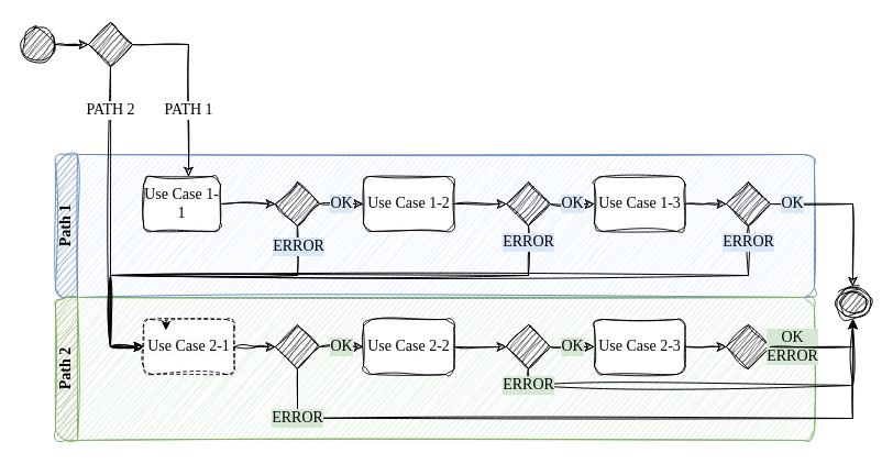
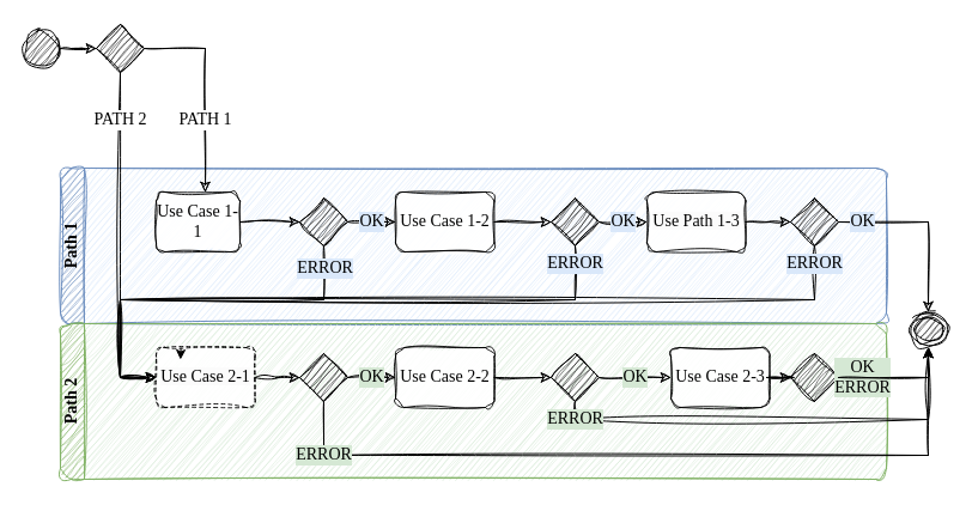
  <mxCell id="0" />
  <mxCell id="1" parent="0" />
  <mxCell id="2" value="Path 1" style="swimlane;startSize=20;horizontal=0;html=1;whiteSpace=wrap;fillColor=#6c8ebf;strokeColor=#6c8ebf;swimlaneFillColor=#dae8fa;sketch=1;curveFitting=1;jiggle=2;rounded=1;fontFamily=Just Another Hand;fontSource=https%3A%2F%2Ffonts.googleapis.com%2Fcss%3Ffamily%3DJust%2BAnother%2BHand;fontSize=14;" parent="1" vertex="1"><mxGeometry x="50" y="140" width="690" height="130" as="geometry"><mxRectangle x="170" y="140" width="40" height="70" as="alternateBounds" /></mxGeometry></mxCell>
  <mxCell id="3" value="Use Case 1-1" style="rounded=1;whiteSpace=wrap;html=1;opacity=90;sketch=1;curveFitting=1;jiggle=2;fontFamily=Just Another Hand;fontSource=https%3A%2F%2Ffonts.googleapis.com%2Fcss%3Ffamily%3DJust%2BAnother%2BHand;fontSize=14;" parent="2" vertex="1"><mxGeometry x="80" y="20" width="70" height="50" as="geometry" /></mxCell>
  <mxCell id="4" value="Use Case 1-2" style="rounded=1;whiteSpace=wrap;html=1;opacity=90;sketch=1;curveFitting=1;jiggle=2;fontFamily=Just Another Hand;fontSource=https%3A%2F%2Ffonts.googleapis.com%2Fcss%3Ffamily%3DJust%2BAnother%2BHand;fontSize=14;" parent="2" vertex="1"><mxGeometry x="280" y="20" width="82.5" height="50" as="geometry" /></mxCell>
  <mxCell id="5" value="OK" style="edgeStyle=orthogonalEdgeStyle;rounded=0;orthogonalLoop=1;jettySize=auto;html=1;labelBackgroundColor=#DAE8FA;sketch=1;curveFitting=1;jiggle=2;fontFamily=Just Another Hand;fontSource=https%3A%2F%2Ffonts.googleapis.com%2Fcss%3Ffamily%3DJust%2BAnother%2BHand;fontSize=14;" parent="2" source="6" target="4" edge="1"><mxGeometry relative="1" as="geometry"><mxPoint as="offset" /></mxGeometry></mxCell>
  <mxCell id="6" value="" style="rhombus;whiteSpace=wrap;html=1;fillColor=strokeColor;sketch=1;curveFitting=1;jiggle=2;fontFamily=Just Another Hand;fontSource=https%3A%2F%2Ffonts.googleapis.com%2Fcss%3Ffamily%3DJust%2BAnother%2BHand;fontSize=14;" parent="2" vertex="1"><mxGeometry x="200" y="25" width="40" height="40" as="geometry" /></mxCell>
  <mxCell id="7" style="edgeStyle=orthogonalEdgeStyle;rounded=0;orthogonalLoop=1;jettySize=auto;html=1;sketch=1;curveFitting=1;jiggle=2;fontFamily=Just Another Hand;fontSource=https%3A%2F%2Ffonts.googleapis.com%2Fcss%3Ffamily%3DJust%2BAnother%2BHand;fontSize=14;" parent="2" source="3" target="6" edge="1"><mxGeometry relative="1" as="geometry" /></mxCell>
  <mxCell id="8" value="" style="rhombus;whiteSpace=wrap;html=1;fillColor=strokeColor;sketch=1;curveFitting=1;jiggle=2;fontFamily=Just Another Hand;fontSource=https%3A%2F%2Ffonts.googleapis.com%2Fcss%3Ffamily%3DJust%2BAnother%2BHand;fontSize=14;" parent="2" vertex="1"><mxGeometry x="410" y="25" width="40" height="40" as="geometry" /></mxCell>
  <mxCell id="9" style="edgeStyle=orthogonalEdgeStyle;rounded=0;orthogonalLoop=1;jettySize=auto;html=1;sketch=1;curveFitting=1;jiggle=2;fontFamily=Just Another Hand;fontSource=https%3A%2F%2Ffonts.googleapis.com%2Fcss%3Ffamily%3DJust%2BAnother%2BHand;fontSize=14;" parent="2" source="4" target="8" edge="1"><mxGeometry relative="1" as="geometry" /></mxCell>
- <mxCell id="10" value="&lt;span style=&quot;color: rgb(0, 0, 0); font-size: 14px; font-style: normal; font-variant-ligatures: normal; font-variant-caps: normal; font-weight: 400; letter-spacing: normal; orphans: 2; text-align: center; text-indent: 0px; text-transform: none; widows: 2; word-spacing: 0px; -webkit-text-stroke-width: 0px; background-color: rgb(251, 251, 251); text-decoration-thickness: initial; text-decoration-style: initial; text-decoration-color: initial; float: none; display: inline !important;&quot;&gt;Use Case 1-3&lt;/span&gt;" style="rounded=1;whiteSpace=wrap;html=1;opacity=90;sketch=1;curveFitting=1;jiggle=2;fontFamily=Just Another Hand;fontSource=https%3A%2F%2Ffonts.googleapis.com%2Fcss%3Ffamily%3DJust%2BAnother%2BHand;fontSize=14;" parent="2" vertex="1"><mxGeometry x="490" y="20" width="82.5" height="50" as="geometry" /></mxCell>
+ <mxCell id="10" value="&lt;span style=&quot;color: rgb(0, 0, 0); font-size: 14px; font-style: normal; font-variant-ligatures: normal; font-variant-caps: normal; font-weight: 400; letter-spacing: normal; orphans: 2; text-align: center; text-indent: 0px; text-transform: none; widows: 2; word-spacing: 0px; -webkit-text-stroke-width: 0px; background-color: rgb(251, 251, 251); text-decoration-thickness: initial; text-decoration-style: initial; text-decoration-color: initial; float: none; display: inline !important;&quot;&gt;Use Path 1-3&lt;/span&gt;" style="rounded=1;whiteSpace=wrap;html=1;opacity=90;sketch=1;curveFitting=1;jiggle=2;fontFamily=Just Another Hand;fontSource=https%3A%2F%2Ffonts.googleapis.com%2Fcss%3Ffamily%3DJust%2BAnother%2BHand;fontSize=14;" parent="2" vertex="1"><mxGeometry x="490" y="20" width="82.5" height="50" as="geometry" /></mxCell>
  <mxCell id="11" value="OK" style="edgeStyle=orthogonalEdgeStyle;rounded=0;orthogonalLoop=1;jettySize=auto;html=1;labelBackgroundColor=#DAE8FA;sketch=1;curveFitting=1;jiggle=2;fontFamily=Just Another Hand;fontSource=https%3A%2F%2Ffonts.googleapis.com%2Fcss%3Ffamily%3DJust%2BAnother%2BHand;fontSize=14;" parent="2" source="8" target="10" edge="1"><mxGeometry relative="1" as="geometry"><mxPoint as="offset" /></mxGeometry></mxCell>
  <mxCell id="12" value="" style="rhombus;whiteSpace=wrap;html=1;fillColor=strokeColor;sketch=1;curveFitting=1;jiggle=2;fontFamily=Just Another Hand;fontSource=https%3A%2F%2Ffonts.googleapis.com%2Fcss%3Ffamily%3DJust%2BAnother%2BHand;fontSize=14;" parent="2" vertex="1"><mxGeometry x="610" y="25" width="40" height="40" as="geometry" /></mxCell>
  <mxCell id="13" style="edgeStyle=orthogonalEdgeStyle;rounded=0;orthogonalLoop=1;jettySize=auto;html=1;sketch=1;curveFitting=1;jiggle=2;fontFamily=Just Another Hand;fontSource=https%3A%2F%2Ffonts.googleapis.com%2Fcss%3Ffamily%3DJust%2BAnother%2BHand;fontSize=14;" parent="2" source="10" target="12" edge="1"><mxGeometry relative="1" as="geometry" /></mxCell>
  <mxCell id="14" value="Path 2" style="swimlane;startSize=20;horizontal=0;html=1;whiteSpace=wrap;fillColor=#82B366;strokeColor=#82b366;swimlaneFillColor=#D5E8D4;sketch=1;curveFitting=1;jiggle=2;rounded=1;fontFamily=Just Another Hand;fontSource=https%3A%2F%2Ffonts.googleapis.com%2Fcss%3Ffamily%3DJust%2BAnother%2BHand;fontSize=14;" parent="1" vertex="1"><mxGeometry x="50" y="270" width="690" height="130" as="geometry" /></mxCell>
  <mxCell id="15" value="" style="rhombus;whiteSpace=wrap;html=1;fillColor=strokeColor;sketch=1;curveFitting=1;jiggle=2;fontFamily=Just Another Hand;fontSource=https%3A%2F%2Ffonts.googleapis.com%2Fcss%3Ffamily%3DJust%2BAnother%2BHand;fontSize=14;" parent="14" vertex="1"><mxGeometry x="610" y="25" width="40" height="40" as="geometry" /></mxCell>
- <mxCell id="16" value="Use Case 2-3" style="rounded=1;whiteSpace=wrap;html=1;opacity=90;sketch=1;curveFitting=1;jiggle=2;fontFamily=Just Another Hand;fontSource=https%3A%2F%2Ffonts.googleapis.com%2Fcss%3Ffamily%3DJust%2BAnother%2BHand;fontSize=14;" parent="14" vertex="1"><mxGeometry x="490" y="20" width="82.5" height="50" as="geometry" /></mxCell>
+ <mxCell id="16" value="Use Case 2-3" style="rounded=1;whiteSpace=wrap;html=1;opacity=90;sketch=1;curveFitting=1;jiggle=2;fontFamily=Just Another Hand;fontSource=https%3A%2F%2Ffonts.googleapis.com%2Fcss%3Ffamily%3DJust%2BAnother%2BHand;fontSize=14;" parent="14" vertex="1"><mxGeometry x="510" y="20" width="82.5" height="50" as="geometry" /></mxCell>
  <mxCell id="17" style="edgeStyle=orthogonalEdgeStyle;rounded=0;orthogonalLoop=1;jettySize=auto;html=1;sketch=1;curveFitting=1;jiggle=2;fontFamily=Just Another Hand;fontSource=https%3A%2F%2Ffonts.googleapis.com%2Fcss%3Ffamily%3DJust%2BAnother%2BHand;fontSize=14;" parent="14" source="16" target="15" edge="1"><mxGeometry relative="1" as="geometry" /></mxCell>
  <mxCell id="18" value="" style="rhombus;whiteSpace=wrap;html=1;fillColor=strokeColor;sketch=1;curveFitting=1;jiggle=2;fontFamily=Just Another Hand;fontSource=https%3A%2F%2Ffonts.googleapis.com%2Fcss%3Ffamily%3DJust%2BAnother%2BHand;fontSize=14;" parent="14" vertex="1"><mxGeometry x="410" y="25" width="40" height="40" as="geometry" /></mxCell>
  <mxCell id="19" value="OK" style="edgeStyle=orthogonalEdgeStyle;rounded=0;orthogonalLoop=1;jettySize=auto;html=1;labelBackgroundColor=#D5E8D4;sketch=1;curveFitting=1;jiggle=2;fontFamily=Just Another Hand;fontSource=https%3A%2F%2Ffonts.googleapis.com%2Fcss%3Ffamily%3DJust%2BAnother%2BHand;fontSize=14;" parent="14" source="18" target="16" edge="1"><mxGeometry relative="1" as="geometry" /></mxCell>
  <mxCell id="20" value="Use Case 2-2" style="rounded=1;whiteSpace=wrap;html=1;opacity=90;sketch=1;curveFitting=1;jiggle=2;fontFamily=Just Another Hand;fontSource=https%3A%2F%2Ffonts.googleapis.com%2Fcss%3Ffamily%3DJust%2BAnother%2BHand;fontSize=14;" parent="14" vertex="1"><mxGeometry x="280" y="20" width="82.5" height="50" as="geometry" /></mxCell>
  <mxCell id="21" style="edgeStyle=orthogonalEdgeStyle;rounded=0;orthogonalLoop=1;jettySize=auto;html=1;entryX=0;entryY=0.5;entryDx=0;entryDy=0;sketch=1;curveFitting=1;jiggle=2;fontFamily=Just Another Hand;fontSource=https%3A%2F%2Ffonts.googleapis.com%2Fcss%3Ffamily%3DJust%2BAnother%2BHand;fontSize=14;" parent="14" source="20" target="18" edge="1"><mxGeometry relative="1" as="geometry" /></mxCell>
  <mxCell id="22" value="" style="rhombus;whiteSpace=wrap;html=1;fillColor=strokeColor;sketch=1;curveFitting=1;jiggle=2;fontFamily=Just Another Hand;fontSource=https%3A%2F%2Ffonts.googleapis.com%2Fcss%3Ffamily%3DJust%2BAnother%2BHand;fontSize=14;" parent="14" vertex="1"><mxGeometry x="200" y="25" width="40" height="40" as="geometry" /></mxCell>
  <mxCell id="23" value="OK" style="edgeStyle=orthogonalEdgeStyle;rounded=0;orthogonalLoop=1;jettySize=auto;html=1;labelBackgroundColor=#D5E8D4;sketch=1;curveFitting=1;jiggle=2;fontFamily=Just Another Hand;fontSource=https%3A%2F%2Ffonts.googleapis.com%2Fcss%3Ffamily%3DJust%2BAnother%2BHand;fontSize=14;" parent="14" source="22" target="20" edge="1"><mxGeometry relative="1" as="geometry" /></mxCell>
  <mxCell id="24" value="" style="edgeStyle=orthogonalEdgeStyle;rounded=0;orthogonalLoop=1;jettySize=auto;html=1;sketch=1;curveFitting=1;jiggle=2;fontFamily=Just Another Hand;fontSource=https%3A%2F%2Ffonts.googleapis.com%2Fcss%3Ffamily%3DJust%2BAnother%2BHand;fontSize=14;" parent="1" source="25" target="28" edge="1"><mxGeometry relative="1" as="geometry" /></mxCell>
  <mxCell id="25" value="" style="ellipse;fillColor=strokeColor;html=1;sketch=1;curveFitting=1;jiggle=2;fontFamily=Just Another Hand;fontSource=https%3A%2F%2Ffonts.googleapis.com%2Fcss%3Ffamily%3DJust%2BAnother%2BHand;fontSize=14;" parent="1" vertex="1"><mxGeometry x="20" y="25" width="30" height="30" as="geometry" /></mxCell>
  <mxCell id="26" value="PATH 1" style="edgeStyle=orthogonalEdgeStyle;rounded=0;orthogonalLoop=1;jettySize=auto;html=1;labelBorderColor=none;sketch=1;curveFitting=1;jiggle=2;fontFamily=Just Another Hand;fontSource=https%3A%2F%2Ffonts.googleapis.com%2Fcss%3Ffamily%3DJust%2BAnother%2BHand;fontSize=14;" parent="1" source="28" target="3" edge="1"><mxGeometry x="0.298" relative="1" as="geometry"><Array as="points"><mxPoint x="171" y="40" /></Array><mxPoint as="offset" /></mxGeometry></mxCell>
  <mxCell id="27" value="PATH 2" style="edgeStyle=orthogonalEdgeStyle;rounded=0;orthogonalLoop=1;jettySize=auto;html=1;entryX=0;entryY=0.5;entryDx=0;entryDy=0;labelBorderColor=none;sketch=1;curveFitting=1;jiggle=2;fontFamily=Just Another Hand;fontSource=https%3A%2F%2Ffonts.googleapis.com%2Fcss%3Ffamily%3DJust%2BAnother%2BHand;fontSize=14;" parent="1" source="28" target="35" edge="1"><mxGeometry x="-0.719" relative="1" as="geometry"><Array as="points"><mxPoint x="100" y="315" /></Array><mxPoint as="offset" /></mxGeometry></mxCell>
  <mxCell id="28" value="" style="rhombus;whiteSpace=wrap;html=1;fillColor=strokeColor;sketch=1;curveFitting=1;jiggle=2;fontFamily=Just Another Hand;fontSource=https%3A%2F%2Ffonts.googleapis.com%2Fcss%3Ffamily%3DJust%2BAnother%2BHand;fontSize=14;" parent="1" vertex="1"><mxGeometry x="80" y="20" width="40" height="40" as="geometry" /></mxCell>
  <mxCell id="29" style="edgeStyle=orthogonalEdgeStyle;rounded=0;orthogonalLoop=1;jettySize=auto;html=1;entryX=0;entryY=0.5;entryDx=0;entryDy=0;sketch=1;curveFitting=1;jiggle=2;fontFamily=Just Another Hand;fontSource=https%3A%2F%2Ffonts.googleapis.com%2Fcss%3Ffamily%3DJust%2BAnother%2BHand;fontSize=14;" parent="1" source="6" target="35" edge="1"><mxGeometry relative="1" as="geometry"><Array as="points"><mxPoint x="270" y="250" /><mxPoint x="100" y="250" /><mxPoint x="100" y="315" /></Array></mxGeometry></mxCell>
  <mxCell id="30" value="ERROR" style="edgeLabel;html=1;align=center;verticalAlign=middle;resizable=0;points=[];labelBackgroundColor=#DAE8FA;fontFamily=Just Another Hand;fontSource=https%3A%2F%2Ffonts.googleapis.com%2Fcss%3Ffamily%3DJust%2BAnother%2BHand;fontSize=14;" parent="29" vertex="1" connectable="0"><mxGeometry x="-0.882" y="-3" relative="1" as="geometry"><mxPoint x="3" as="offset" /></mxGeometry></mxCell>
  <mxCell id="31" value="ERROR" style="edgeStyle=orthogonalEdgeStyle;rounded=0;orthogonalLoop=1;jettySize=auto;html=1;entryX=0;entryY=0.5;entryDx=0;entryDy=0;labelBackgroundColor=#DAE8FA;sketch=1;curveFitting=1;jiggle=2;fontFamily=Just Another Hand;fontSource=https%3A%2F%2Ffonts.googleapis.com%2Fcss%3Ffamily%3DJust%2BAnother%2BHand;fontSize=14;" parent="1" source="8" target="35" edge="1"><mxGeometry x="-0.942" relative="1" as="geometry"><Array as="points"><mxPoint x="480" y="250" /><mxPoint x="100" y="250" /><mxPoint x="100" y="315" /></Array><mxPoint as="offset" /></mxGeometry></mxCell>
  <mxCell id="32" value="OK" style="edgeStyle=orthogonalEdgeStyle;rounded=0;orthogonalLoop=1;jettySize=auto;html=1;entryX=0.5;entryY=0;entryDx=0;entryDy=0;labelBackgroundColor=#DAE8FA;sketch=1;curveFitting=1;jiggle=2;fontFamily=Just Another Hand;fontSource=https%3A%2F%2Ffonts.googleapis.com%2Fcss%3Ffamily%3DJust%2BAnother%2BHand;fontSize=14;" parent="1" source="12" target="38" edge="1"><mxGeometry x="-0.733" relative="1" as="geometry"><mxPoint as="offset" /></mxGeometry></mxCell>
  <mxCell id="33" value="ERROR" style="edgeStyle=orthogonalEdgeStyle;rounded=0;orthogonalLoop=1;jettySize=auto;html=1;entryX=0;entryY=0.5;entryDx=0;entryDy=0;labelBackgroundColor=#DAE8FA;sketch=1;curveFitting=1;jiggle=2;fontFamily=Just Another Hand;fontSource=https%3A%2F%2Ffonts.googleapis.com%2Fcss%3Ffamily%3DJust%2BAnother%2BHand;fontSize=14;" parent="1" source="12" target="35" edge="1"><mxGeometry x="-0.958" relative="1" as="geometry"><Array as="points"><mxPoint x="680" y="250" /><mxPoint x="100" y="250" /><mxPoint x="100" y="315" /></Array><mxPoint as="offset" /></mxGeometry></mxCell>
  <mxCell id="34" style="edgeStyle=orthogonalEdgeStyle;rounded=0;orthogonalLoop=1;jettySize=auto;html=1;sketch=1;curveFitting=1;jiggle=2;fontFamily=Just Another Hand;fontSource=https%3A%2F%2Ffonts.googleapis.com%2Fcss%3Ffamily%3DJust%2BAnother%2BHand;fontSize=14;" parent="1" source="35" target="22" edge="1"><mxGeometry relative="1" as="geometry" /></mxCell>
  <mxCell id="35" value="&lt;span style=&quot;color: rgb(0, 0, 0); font-size: 14px; font-style: normal; font-variant-ligatures: normal; font-variant-caps: normal; font-weight: 400; letter-spacing: normal; orphans: 2; text-align: center; text-indent: 0px; text-transform: none; widows: 2; word-spacing: 0px; -webkit-text-stroke-width: 0px; background-color: rgb(251, 251, 251); text-decoration-thickness: initial; text-decoration-style: initial; text-decoration-color: initial; float: none; display: inline !important;&quot;&gt;Use Case 2-1&lt;/span&gt;" style="rounded=1;whiteSpace=wrap;html=1;opacity=90;sketch=1;curveFitting=1;jiggle=2;fontFamily=Just Another Hand;fontSource=https%3A%2F%2Ffonts.googleapis.com%2Fcss%3Ffamily%3DJust%2BAnother%2BHand;fontSize=14;dashed=1;" parent="1" vertex="1"><mxGeometry x="130" y="290" width="82.5" height="50" as="geometry" /></mxCell>
  <mxCell id="36" value="ERROR" style="edgeStyle=orthogonalEdgeStyle;rounded=0;orthogonalLoop=1;jettySize=auto;html=1;entryX=0.5;entryY=1;entryDx=0;entryDy=0;labelBackgroundColor=#D5E8D4;sketch=1;curveFitting=1;jiggle=2;fontFamily=Just Another Hand;fontSource=https%3A%2F%2Ffonts.googleapis.com%2Fcss%3Ffamily%3DJust%2BAnother%2BHand;fontSize=14;" parent="1" source="22" target="38" edge="1"><mxGeometry x="-0.859" relative="1" as="geometry"><Array as="points"><mxPoint x="270" y="380" /><mxPoint x="775" y="380" /></Array><mxPoint as="offset" /></mxGeometry></mxCell>
  <mxCell id="37" value="ERROR" style="edgeStyle=orthogonalEdgeStyle;rounded=0;orthogonalLoop=1;jettySize=auto;html=1;labelBackgroundColor=#D5E8D4;sketch=1;curveFitting=1;jiggle=2;fontFamily=Just Another Hand;fontSource=https%3A%2F%2Ffonts.googleapis.com%2Fcss%3Ffamily%3DJust%2BAnother%2BHand;fontSize=14;" parent="1" source="18" target="38" edge="1"><mxGeometry x="-0.919" relative="1" as="geometry"><Array as="points"><mxPoint x="480" y="350" /><mxPoint x="775" y="350" /></Array><mxPoint as="offset" /></mxGeometry></mxCell>
  <mxCell id="38" value="" style="ellipse;html=1;shape=endState;fillColor=strokeColor;sketch=1;curveFitting=1;jiggle=2;fontFamily=Just Another Hand;fontSource=https%3A%2F%2Ffonts.googleapis.com%2Fcss%3Ffamily%3DJust%2BAnother%2BHand;fontSize=14;" parent="1" vertex="1"><mxGeometry x="760" y="260" width="30" height="30" as="geometry" /></mxCell>
  <mxCell id="39" value="OK&lt;br style=&quot;font-size: 14px;&quot;&gt;ERROR" style="edgeStyle=orthogonalEdgeStyle;rounded=0;orthogonalLoop=1;jettySize=auto;html=1;entryX=0.5;entryY=1;entryDx=0;entryDy=0;labelBackgroundColor=#D5E8D4;fontFamily=Just Another Hand;fontSource=https%3A%2F%2Ffonts.googleapis.com%2Fcss%3Ffamily%3DJust%2BAnother%2BHand;fontSize=14;" parent="1" source="15" target="38" edge="1"><mxGeometry x="-0.6" relative="1" as="geometry"><mxPoint as="offset" /></mxGeometry></mxCell>
  <mxCell id="40" value="" style="edgeStyle=orthogonalEdgeStyle;rounded=0;orthogonalLoop=1;jettySize=auto;html=1;sketch=1;curveFitting=1;jiggle=2;fontFamily=Just Another Hand;fontSource=https%3A%2F%2Ffonts.googleapis.com%2Fcss%3Ffamily%3DJust%2BAnother%2BHand;fontSize=14;" parent="1" source="15" target="38" edge="1"><mxGeometry relative="1" as="geometry" /></mxCell>
  <mxCell id="41" style="edgeStyle=orthogonalEdgeStyle;rounded=0;orthogonalLoop=1;jettySize=auto;html=1;exitX=0.25;exitY=0;exitDx=0;exitDy=0;entryX=0.246;entryY=0.2;entryDx=0;entryDy=0;entryPerimeter=0;fontFamily=Just Another Hand;fontSource=https%3A%2F%2Ffonts.googleapis.com%2Fcss%3Ffamily%3DJust%2BAnother%2BHand;fontSize=14;" edge="1" parent="1" source="35" target="35"><mxGeometry relative="1" as="geometry" /></mxCell>
